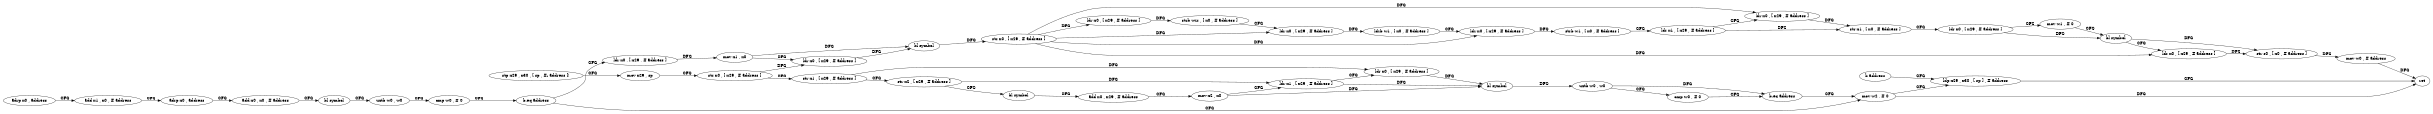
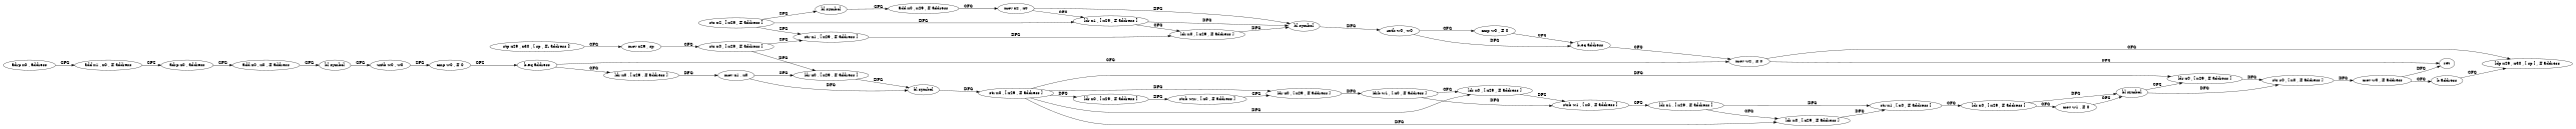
  digraph {
    rankdir=LR
    n1 [label="stp x29 , x30 , [ sp , #- address ]!"]
    n2 [label="mov x29 , sp"]
    n3 [label="str x0 , [ x29 , # address ]"]
    n4 [label="str x1 , [ x29 , # address ]"]
    n5 [label="ldr x0 , [ x29 , # address ]"]
    n6 [label="str x2 , [ x29 , # address ]"]
    n7 [label="ldr x0 , [ x29 , # address ]"]
    n8 [label="bl symbol"]
    n9 [label="bl symbol"]
    n10 [label="ldr x1 , [ x29 , # address ]"]
    n11 [label="bl symbol"]
    n12 [label="add x0 , x29 , # address"]
    n13 [label="mov x2 , x0"]
    n14 [label="uxtb w0 , w0"]
    n15 [label="cmp w0 , # 0"]
    n16 [label="b.eq address"]
    n17 [label="mov w2 , # 0"]
    n18 [label="ldp x29 , x30 , [ sp ] , # address"]
    n19 [label=ret]
    n20 [label="adrp x0 , address"]
    n21 [label="add x1 , x0 , # address"]
    n22 [label="bl symbol"]
    n23 [label="uxtb w0 , w0"]
    n24 [label="adrp x0 , address"]
    n25 [label="add x0 , x0 , # address"]
    n26 [label="cmp w0 , # 0"]
    n27 [label="b.eq address"]
    n28 [label="ldr x0 , [ x29 , # address ]"]
    n29 [label="mov x1 , x0"]
    n30 [label="str x0 , [ x29 , # address ]"]
    n31 [label="ldr x0 , [ x29 , # address ]"]
    n32 [label="ldr x0 , [ x29 , # address ]"]
    n33 [label="ldr x0 , [ x29 , # address ]"]
    n34 [label="ldr x0 , [ x29 , # address ]"]
    n35 [label="ldr x0 , [ x29 , # address ]"]
    n36 [label="strb wzr , [ x0 , # address ]"]
    n37 [label="ldrb w1 , [ x0 , # address ]"]
    n38 [label="strb w1 , [ x0 , # address ]"]
    n39 [label="str x1 , [ x0 , # address ]"]
    n40 [label="str s0 , [ x0 , # address ]"]
    n41 [label="ldr x1 , [ x29 , # address ]"]
    n42 [label="ldr x0 , [ x29 , # address ]"]
    n43 [label="mov w1 , # 0"]
    n44 [label="bl symbol"]
    n45 [label="mov w0 , # address"]
    n46 [label="b address"]
    n1 -> n2 [label=CFG]
    n2 -> n3 [label=CFG]
    n3 -> n4 [label=CFG]
    n3 -> n5 [label=DFG]
-   n4 -> n6 [label=CFG]
+   n6 -> n4 [label=CFG]
    n4 -> n7 [label=DFG]
    n5 -> n8 [label=DFG]
    n6 -> n9 [label=CFG]
    n6 -> n10 [label=DFG]
    n7 -> n11 [label=DFG]
    n8 -> n30 [label=DFG]
    n9 -> n12 [label=CFG]
    n10 -> n7 [label=CFG]
    n10 -> n11 [label=DFG]
    n11 -> n14 [label=DFG]
    n12 -> n13 [label=CFG]
    n13 -> n10 [label=CFG]
    n13 -> n11 [label=DFG]
    n14 -> n15 [label=CFG]
    n14 -> n16 [label=DFG]
    n15 -> n16 [label=CFG]
    n16 -> n17 [label=CFG]
    n17 -> n18 [label=CFG]
    n17 -> n19 [label=DFG]
-   n18 -> n19 [label=CFG]
    n20 -> n21 [label=CFG]
    n21 -> n24 [label=CFG]
    n22 -> n23 [label=CFG]
    n23 -> n26 [label=CFG]
    n24 -> n25 [label=CFG]
    n25 -> n22 [label=CFG]
    n26 -> n27 [label=CFG]
    n27 -> n17 [label=CFG]
    n27 -> n28 [label=CFG]
    n28 -> n29 [label=DFG]
    n29 -> n5 [label=CFG]
    n29 -> n8 [label=DFG]
    n30 -> n31 [label=DFG]
    n30 -> n32 [label=DFG]
    n30 -> n33 [label=DFG]
    n30 -> n34 [label=DFG]
    n30 -> n35 [label=DFG]
    n31 -> n36 [label=DFG]
    n32 -> n37 [label=DFG]
    n33 -> n38 [label=DFG]
    n34 -> n39 [label=DFG]
    n35 -> n40 [label=DFG]
    n36 -> n32 [label=CFG]
    n37 -> n33 [label=CFG]
+   n37 -> n38 [label=DFG]
    n38 -> n41 [label=CFG]
    n39 -> n42 [label=CFG]
    n40 -> n45 [label=DFG]
    n41 -> n34 [label=CFG]
    n41 -> n39 [label=DFG]
    n42 -> n43 [label=CFG]
    n42 -> n44 [label=DFG]
    n43 -> n44 [label=CFG]
    n44 -> n35 [label=CFG]
    n44 -> n40 [label=DFG]
    n45 -> n19 [label=DFG]
+   n45 -> n46 [label=CFG]
    n46 -> n18 [label=CFG]
  }
